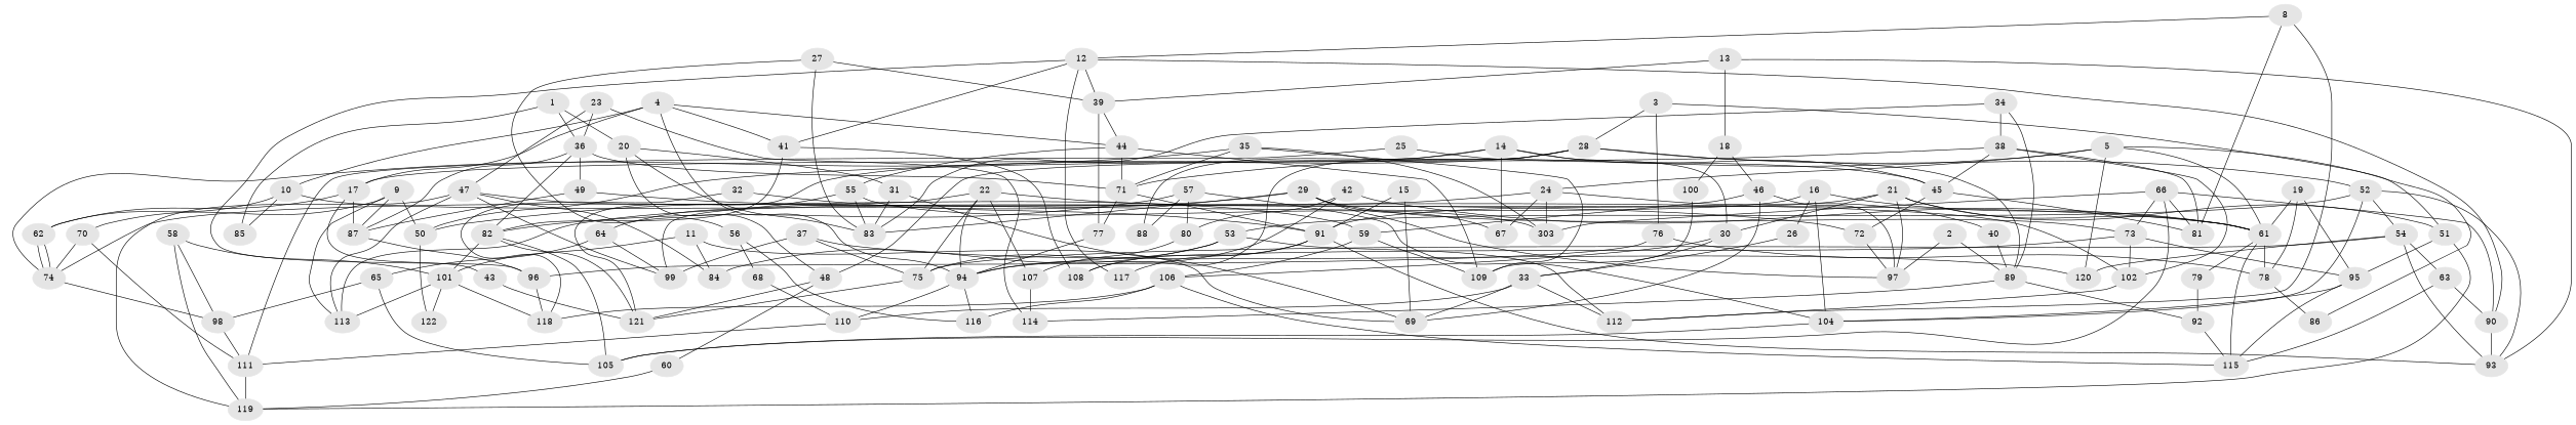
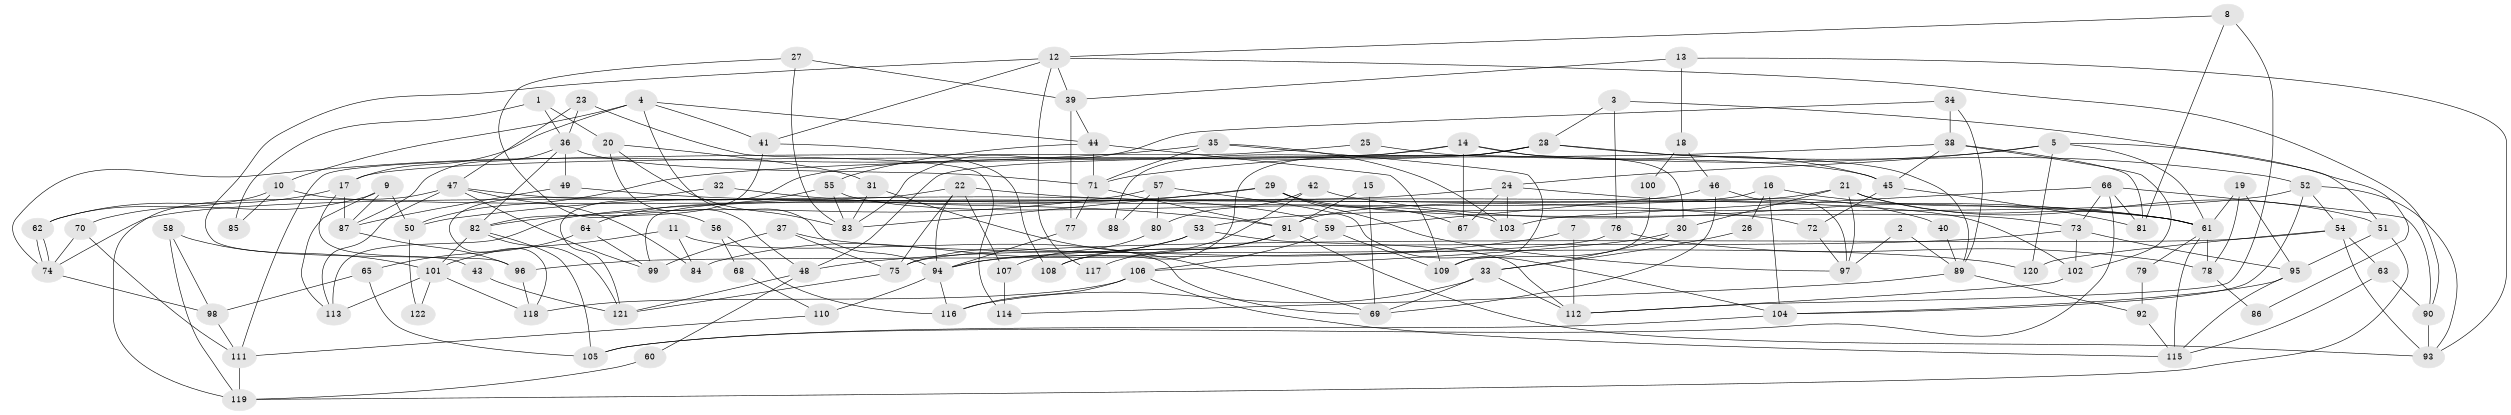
  graph {
    node [color=gray90 style=filled]
    1
    20
    36
    85
    48
    31
    83
    71
    87
    49
    82
    2
    89
    97
    114
    92
    3
    28
    51
    76
    52
    108
    121
    95
    119
    96
    78
    4
    10
    17
    41
    44
    94
    62
    102
    43
    109
    55
    110
    116
    5
    24
    61
    86
    120
    113
    67
    40
-   103 [label=303]
+   103
    79
    115
    91
    77
    39
    106
    118
+   7
    112
    60
    8
    12
    81
    90
    117
    9
    50
    70
    122
    74
    111
    11
    84
    69
    101
    93
    13
    18
    46
    100
    14
    30
    45
    88
    33
    72
    15
    16
    26
    104
    98
    105
    59
    19
    21
    22
    75
    99
    107
    23
    47
    25
    27
    56
    68
    53
    54
    29
    73
    32
    34
    38
    35
    37
    42
    80
    64
    63
    65
    57
    58
    66
    1 -- 20
    1 -- 36
    1 -- 85
    20 -- 48
    20 -- 31
    20 -- 83
    36 -- 71
    36 -- 87
    36 -- 49
    36 -- 82
    48 -- 121
    48 -- 60
    31 -- 83
    31 -- 69
    71 -- 91
    71 -- 77
    87 -- 96
    49 -- 87
    49 -- 72
    82 -- 121
    82 -- 101
    82 -- 105
    2 -- 89
    2 -- 97
    89 -- 114
    89 -- 92
    92 -- 115
    3 -- 28
    3 -- 51
    3 -- 76
    28 -- 48
    28 -- 89
    28 -- 52
    28 -- 108
    28 -- 121
    51 -- 95
    51 -- 119
    76 -- 96
    76 -- 78
    52 -- 93
    52 -- 104
    52 -- 53
    52 -- 54
    95 -- 115
    95 -- 104
    96 -- 118
    78 -- 86
    4 -- 10
    4 -- 17
    4 -- 41
    4 -- 44
    4 -- 94
    10 -- 85
    10 -- 62
    10 -- 102
    17 -- 87
    17 -- 62
    17 -- 43
    41 -- 82
    41 -- 108
    44 -- 71
    44 -- 109
    44 -- 55
    94 -- 110
    94 -- 116
    62 -- 74
    62 -- 74
    102 -- 112
    43 -- 121
    55 -- 83
    55 -- 103
    55 -- 64
    110 -- 111
    5 -- 71
    5 -- 24
    5 -- 61
    5 -- 86
    5 -- 120
    24 -- 113
    24 -- 67
    24 -- 40
    24 -- 103
    61 -- 78
    61 -- 79
    61 -- 115
    40 -- 89
    79 -- 92
    91 -- 108
    91 -- 117
    91 -- 93
    77 -- 94
    39 -- 44
    39 -- 77
    106 -- 116
    106 -- 115
    106 -- 118
+   7 -- 48
+   7 -- 112
    60 -- 119
    8 -- 112
    8 -- 12
    8 -- 81
    12 -- 96
    12 -- 41
    12 -- 39
    12 -- 90
    12 -- 117
    90 -- 93
    9 -- 87
    9 -- 113
    9 -- 50
    9 -- 70
    50 -- 122
    70 -- 74
    70 -- 111
    74 -- 98
    111 -- 119
    11 -- 84
    11 -- 69
    11 -- 101
    101 -- 113
    101 -- 118
    101 -- 122
    13 -- 39
    13 -- 93
    13 -- 18
    18 -- 46
    18 -- 100
    46 -- 97
    46 -- 69
    46 -- 59
    100 -- 109
    14 -- 17
    14 -- 67
    14 -- 30
    14 -- 45
    14 -- 88
    30 -- 106
    30 -- 33
    45 -- 81
    45 -- 72
-   33 -- 110
+   33 -- 116
    33 -- 112
    33 -- 69
    72 -- 97
    15 -- 91
    15 -- 69
    16 -- 61
    16 -- 74
    16 -- 26
    16 -- 104
    26 -- 33
    104 -- 105
    98 -- 111
    59 -- 109
    59 -- 106
    19 -- 95
    19 -- 78
    19 -- 61
    21 -- 97
    21 -- 51
    21 -- 61
    21 -- 91
    21 -- 30
    22 -- 94
    22 -- 61
    22 -- 75
    22 -- 99
    22 -- 107
    75 -- 121
    107 -- 114
    23 -- 36
    23 -- 114
    23 -- 47
    47 -- 119
    47 -- 113
    47 -- 84
    47 -- 59
    47 -- 99
    25 -- 111
    25 -- 45
    27 -- 83
    27 -- 39
    27 -- 56
    56 -- 116
    56 -- 68
    68 -- 110
    53 -- 112
    53 -- 84
    53 -- 75
    54 -- 120
    54 -- 93
    54 -- 75
    54 -- 63
    29 -- 83
    29 -- 97
    29 -- 67
    29 -- 50
    29 -- 73
    73 -- 95
    73 -- 94
    73 -- 102
    32 -- 91
    32 -- 118
    34 -- 83
    34 -- 89
    34 -- 38
    38 -- 102
    38 -- 81
    38 -- 50
    38 -- 45
    35 -- 71
    35 -- 109
    35 -- 103
    35 -- 74
    37 -- 120
    37 -- 75
    37 -- 99
    42 -- 94
    42 -- 61
    42 -- 80
    80 -- 107
    64 -- 99
    64 -- 65
    63 -- 115
    63 -- 90
    65 -- 98
    65 -- 105
    57 -- 82
    57 -- 88
    57 -- 104
    57 -- 80
    58 -- 119
    58 -- 101
    58 -- 98
    66 -- 103
    66 -- 81
    66 -- 90
    66 -- 105
    66 -- 73
  }
